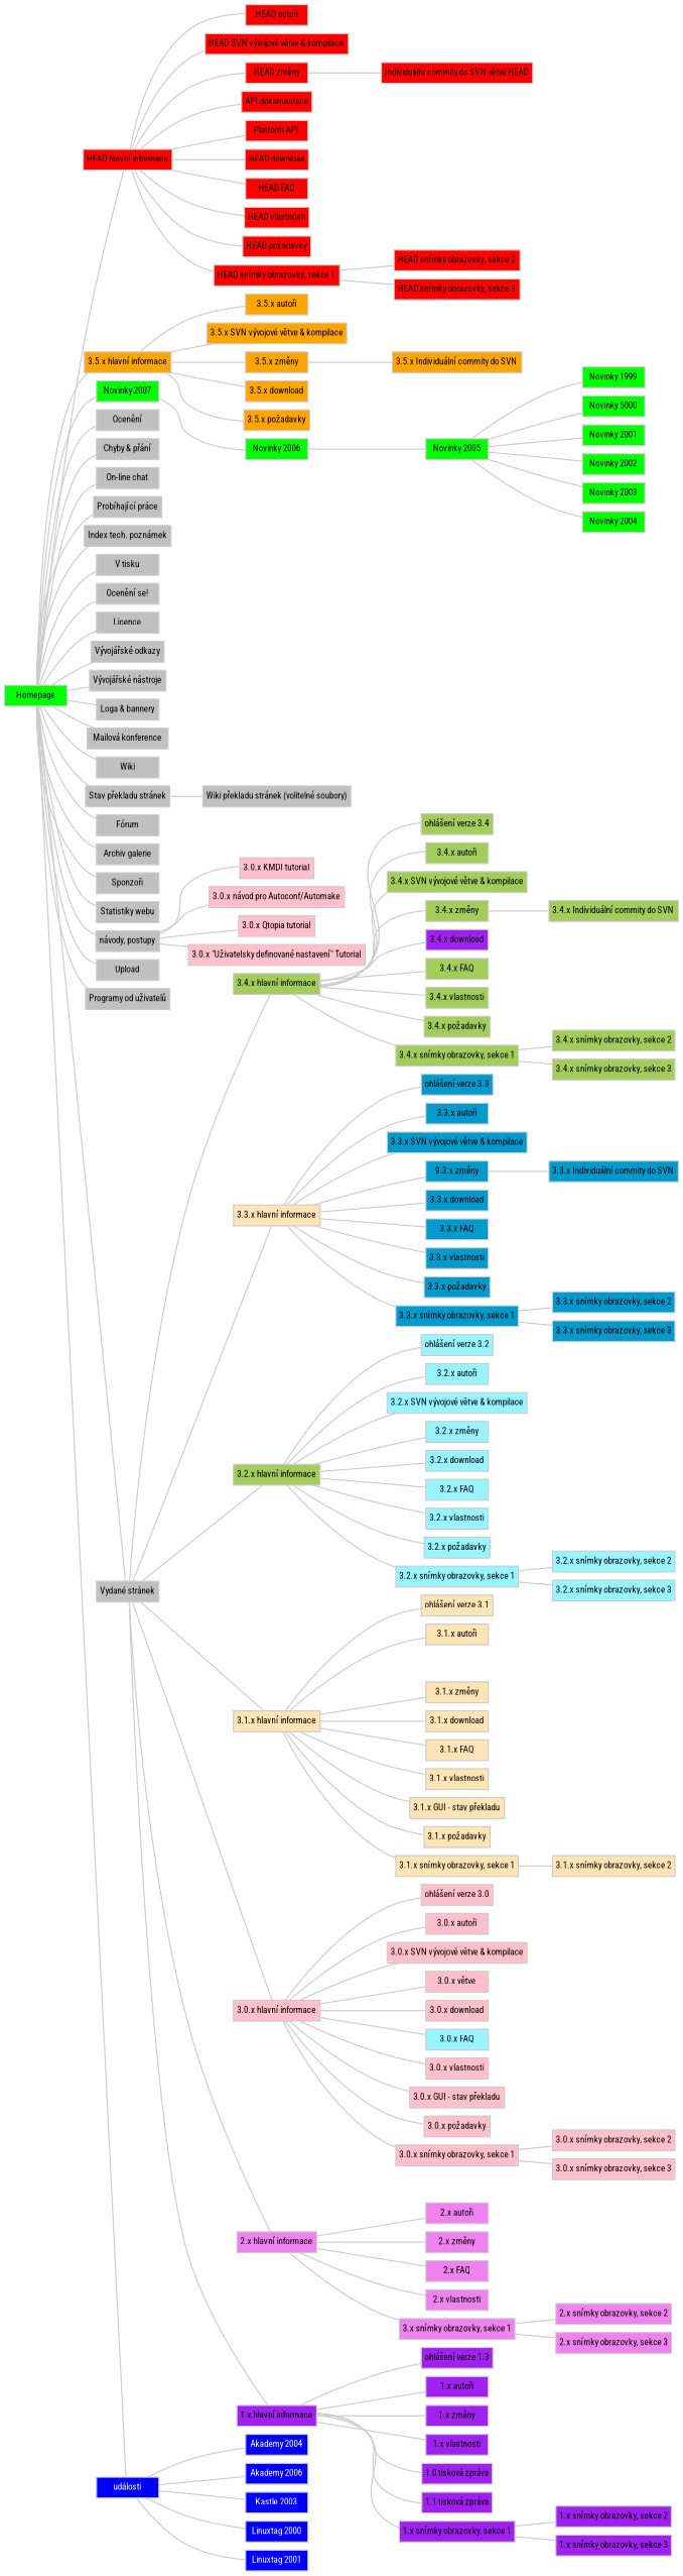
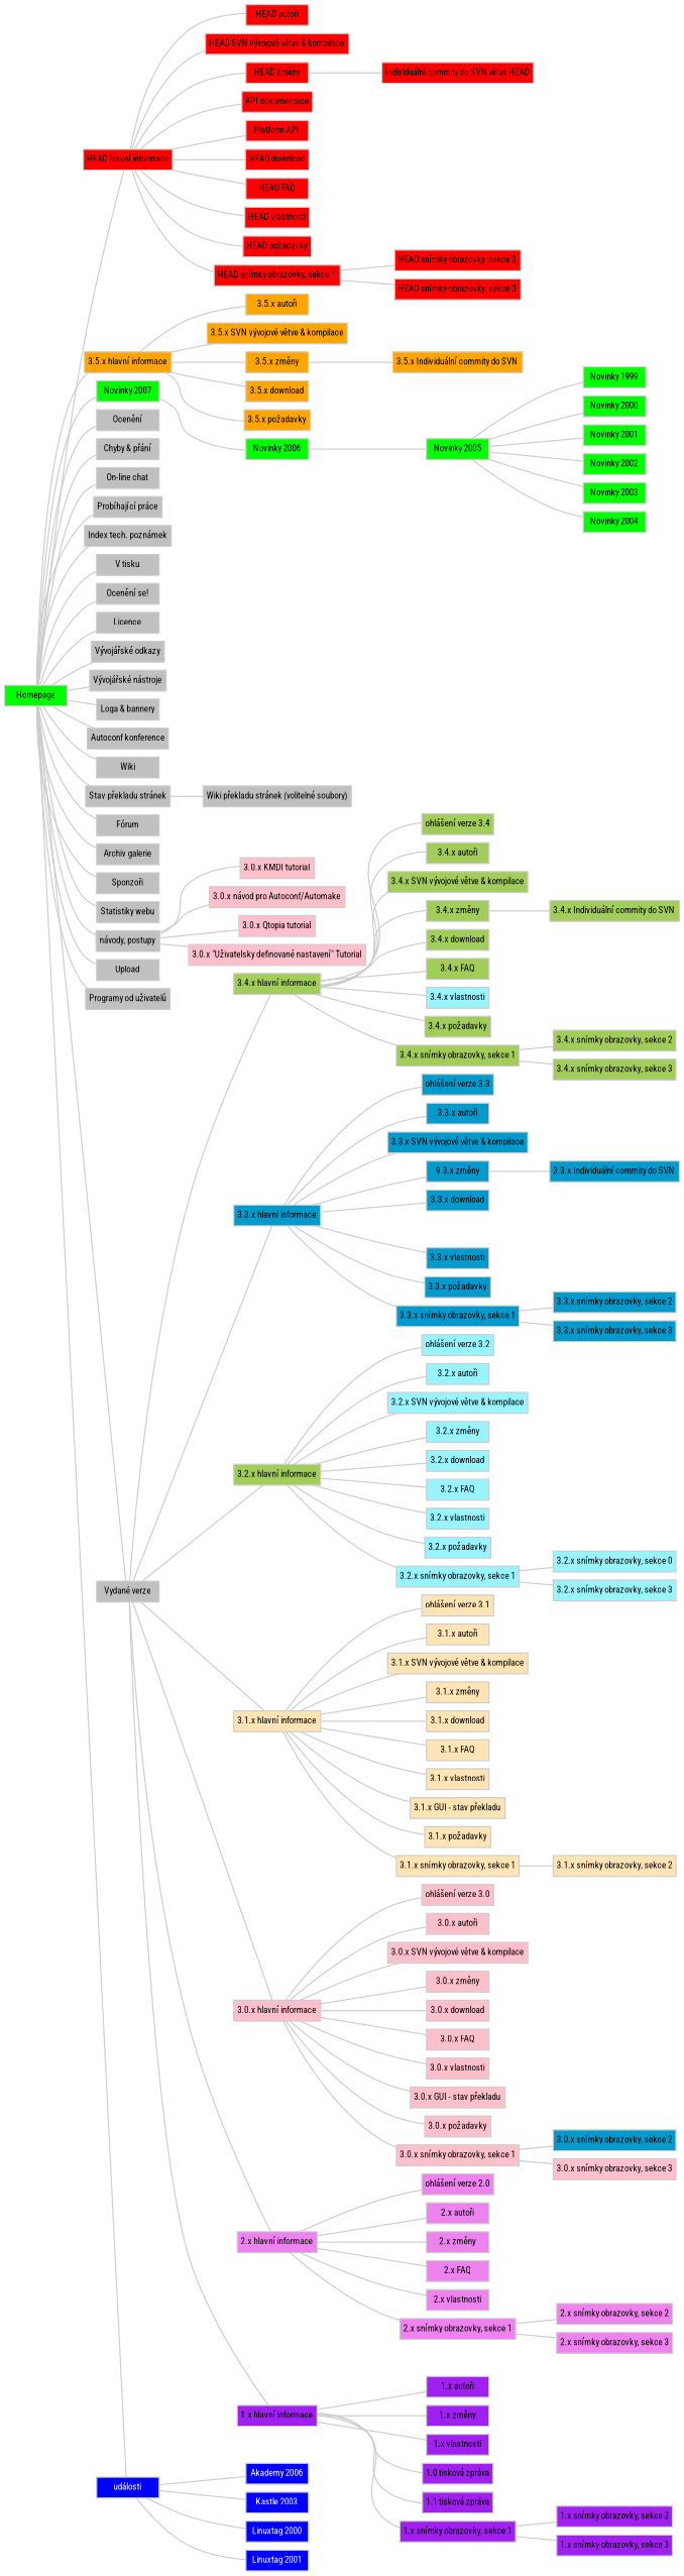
  digraph {
    fontname="Roboto Condensed"
    nodesep=0.1
    rankdir=LR
    ranksep=0.2
    node [color="#cccccc" fillcolor=gray fontname="Roboto Condensed" fontsize=8 margin=0.04 shape=box style=filled]
    edge [arrowhead=none color="#cccccc" fontname="Roboto Condensed"]
    n1 [fillcolor=red height=0.25 label="HEAD autoři"]
    n2 [fillcolor=red height=0.25 label="HEAD hlavní informace"]
    n3 [fillcolor=red height=0.25 label="HEAD SVN vývojové větve &amp; kompilace"]
    n4 [fillcolor=red height=0.25 label="HEAD změny"]
    n5 [fillcolor=red height=0.25 label="API dokumentace"]
    n6 [fillcolor=red height=0.25 label="Platform API"]
    n7 [fillcolor=red height=0.25 label="HEAD download"]
    n8 [fillcolor=red height=0.25 label="HEAD FAQ"]
    n9 [fillcolor=red height=0.25 label="HEAD vlastnosti"]
    n10 [fillcolor=red height=0.25 label="HEAD požadavky"]
    n11 [fillcolor=red height=0.25 label="HEAD snímky obrazovky, sekce 1"]
    n12 [fillcolor=red height=0.25 label="Individuální commity do SVN větve HEAD"]
    n13 [fillcolor=red height=0.25 label="HEAD snímky obrazovky, sekce 2"]
    n14 [fillcolor=red height=0.25 label="HEAD snímky obrazovky, sekce 3"]
    n15 [fillcolor=green height=0.25 label=Homepage]
    n16 [fillcolor=orange height=0.25 label="3.5.x hlavní informace"]
    n17 [fillcolor=green height=0.25 label="Novinky 2007"]
    n18 [height=0.25 label="Ocenění"]
    n19 [height=0.25 label="Chyby &amp; přání"]
    n20 [height=0.25 label="On-line chat"]
    n21 [height=0.25 label="Probíhající práce"]
    n22 [height=0.25 label="Index tech. poznámek"]
    n23 [height=0.25 label="V tisku"]
    n24 [height=0.25 label="Ocenění se!"]
    n25 [height=0.25 label=Licence]
    n26 [height=0.25 label="Vývojářské odkazy"]
    n27 [height=0.25 label="Vývojářské nástroje"]
    n28 [height=0.25 label="Loga &amp; bannery"]
-   n29 [height=0.25 label="Mailová konference"]
+   n29 [height=0.25 label="Autoconf konference"]
    n30 [height=0.25 label=Wiki]
    n31 [height=0.25 label="Stav překladu stránek"]
    n32 [height=0.25 label="Fórum"]
    n33 [height=0.25 label="Archiv galerie"]
    n34 [height=0.25 label="Sponzoři"]
    n35 [height=0.25 label="Statistiky webu"]
    n36 [height=0.25 label="návody, postupy"]
    n37 [height=0.25 label=Upload]
    n38 [height=0.25 label="Programy od uživatelů"]
-   n39 [height=0.25 label="Vydané stránek"]
+   n39 [height=0.25 label="Vydané verze"]
    n40 [fillcolor=blue fontcolor=white height=0.25 label="události"]
    n41 [fillcolor=orange height=0.25 label="3.5.x autoři"]
    n42 [fillcolor=orange height=0.25 label="3.5.x SVN vývojové větve &amp; kompilace"]
    n43 [fillcolor=orange height=0.25 label="3.5.x změny"]
    n44 [fillcolor=orange height=0.25 label="3.5.x download"]
    n45 [fillcolor=orange height=0.25 label="3.5.x požadavky"]
    n46 [fillcolor=green height=0.25 label="Novinky 2006"]
    n47 [height=0.25 label="Wiki překladu stránek (volitelné soubory)"]
    n48 [fillcolor=pink height=0.25 label="3.0.x KMDI tutorial"]
    n49 [fillcolor=pink height=0.25 label="3.0.x návod pro Autoconf/Automake"]
    n50 [fillcolor=pink height=0.25 label="3.0.x Qtopia tutorial"]
    n51 [fillcolor=pink height=0.25 label="3.0.x \"Uživatelsky definované nastavení\" Tutorial"]
    n52 [fillcolor=darkolivegreen3 height=0.25 label="3.4.x hlavní informace"]
-   n53 [fillcolor=moccasin height=0.25 label="3.3.x hlavní informace"]
+   n53 [fillcolor=deepskyblue3 height=0.25 label="3.3.x hlavní informace"]
    n54 [fillcolor=darkolivegreen3 height=0.25 label="3.2.x hlavní informace"]
    n55 [fillcolor=moccasin height=0.25 label="3.1.x hlavní informace"]
    n56 [fillcolor=pink height=0.25 label="3.0.x hlavní informace"]
    n57 [fillcolor=violet height=0.25 label="2.x hlavní informace"]
    n58 [fillcolor=purple height=0.25 label="1.x hlavní informace"]
-   n59 [fillcolor=blue fontcolor=white height=0.25 label="Akademy 2004"]
    n60 [fillcolor=blue fontcolor=white height=0.25 label="Akademy 2006"]
    n61 [fillcolor=blue fontcolor=white height=0.25 label="Kastle 2003"]
    n62 [fillcolor=blue fontcolor=white height=0.25 label="Linuxtag 2000"]
    n63 [fillcolor=blue fontcolor=white height=0.25 label="Linuxtag 2001"]
    n64 [fillcolor=orange height=0.25 label="3.5.x Individuální commity do SVN"]
    n65 [fillcolor=green height=0.25 label="Novinky 1999"]
    n66 [fillcolor=green height=0.25 label="Novinky 2005"]
-   n67 [fillcolor=green height=0.25 label="Novinky 5000"]
+   n67 [fillcolor=green height=0.25 label="Novinky 2000"]
    n68 [fillcolor=green height=0.25 label="Novinky 2001"]
    n69 [fillcolor=green height=0.25 label="Novinky 2002"]
    n70 [fillcolor=green height=0.25 label="Novinky 2003"]
    n71 [fillcolor=green height=0.25 label="Novinky 2004"]
    n72 [fillcolor=darkolivegreen3 height=0.25 label="ohlášení verze 3.4"]
    n73 [fillcolor=darkolivegreen3 height=0.25 label="3.4.x autoři"]
    n74 [fillcolor=darkolivegreen3 height=0.25 label="3.4.x SVN vývojové větve &amp; kompilace"]
    n75 [fillcolor=darkolivegreen3 height=0.25 label="3.4.x změny"]
-   n76 [fillcolor=purple height=0.25 label="3.4.x download"]
+   n76 [fillcolor=darkolivegreen3 height=0.25 label="3.4.x download"]
    n77 [fillcolor=darkolivegreen3 height=0.25 label="3.4.x FAQ"]
-   n78 [fillcolor=darkolivegreen3 height=0.25 label="3.4.x vlastnosti"]
+   n78 [fillcolor=cadetblue1 height=0.25 label="3.4.x vlastnosti"]
    n79 [fillcolor=darkolivegreen3 height=0.25 label="3.4.x požadavky"]
    n80 [fillcolor=darkolivegreen3 height=0.25 label="3.4.x snímky obrazovky, sekce 1"]
    n81 [fillcolor=deepskyblue3 height=0.25 label="ohlášení verze 3.3"]
    n82 [fillcolor=deepskyblue3 height=0.25 label="3.3.x autoři"]
    n83 [fillcolor=deepskyblue3 height=0.25 label="3.3.x SVN vývojové větve &amp; kompilace"]
    n84 [fillcolor=deepskyblue3 height=0.25 label="9.3.x změny"]
    n85 [fillcolor=deepskyblue3 height=0.25 label="3.3.x download"]
-   n86 [fillcolor=deepskyblue3 height=0.25 label="3.3.x FAQ"]
    n87 [fillcolor=deepskyblue3 height=0.25 label="3.3.x vlastnosti"]
    n88 [fillcolor=deepskyblue3 height=0.25 label="3.3.x požadavky"]
    n89 [fillcolor=deepskyblue3 height=0.25 label="3.3.x snímky obrazovky, sekce 1"]
    n90 [fillcolor=cadetblue1 height=0.25 label="ohlášení verze 3.2"]
    n91 [fillcolor=cadetblue1 height=0.25 label="3.2.x autoři"]
    n92 [fillcolor=cadetblue1 height=0.25 label="3.2.x SVN vývojové větve &amp; kompilace"]
    n93 [fillcolor=cadetblue1 height=0.25 label="3.2.x změny"]
    n94 [fillcolor=cadetblue1 height=0.25 label="3.2.x download"]
    n95 [fillcolor=cadetblue1 height=0.25 label="3.2.x FAQ"]
    n96 [fillcolor=cadetblue1 height=0.25 label="3.2.x vlastnosti"]
    n97 [fillcolor=cadetblue1 height=0.25 label="3.2.x požadavky"]
    n98 [fillcolor=cadetblue1 height=0.25 label="3.2.x snímky obrazovky, sekce 1"]
    n99 [fillcolor=moccasin height=0.25 label="ohlášení verze 3.1"]
    n100 [fillcolor=moccasin height=0.25 label="3.1.x autoři"]
+   n101 [fillcolor=moccasin height=0.25 label="3.1.x SVN vývojové větve &amp; kompilace"]
    n102 [fillcolor=moccasin height=0.25 label="3.1.x změny"]
    n103 [fillcolor=moccasin height=0.25 label="3.1.x download"]
    n104 [fillcolor=moccasin height=0.25 label="3.1.x FAQ"]
    n105 [fillcolor=moccasin height=0.25 label="3.1.x vlastnosti"]
    n106 [fillcolor=moccasin height=0.25 label="3.1.x GUI - stav překladu"]
    n107 [fillcolor=moccasin height=0.25 label="3.1.x požadavky"]
    n108 [fillcolor=moccasin height=0.25 label="3.1.x snímky obrazovky, sekce 1"]
    n109 [fillcolor=pink height=0.25 label="ohlášení verze 3.0"]
    n110 [fillcolor=pink height=0.25 label="3.0.x autoři"]
    n111 [fillcolor=pink height=0.25 label="3.0.x SVN vývojové větve &amp; kompilace"]
-   n112 [fillcolor=pink height=0.25 label="3.0.x větve"]
+   n112 [fillcolor=pink height=0.25 label="3.0.x změny"]
    n113 [fillcolor=pink height=0.25 label="3.0.x download"]
-   n114 [fillcolor=cadetblue1 height=0.25 label="3.0.x FAQ"]
+   n114 [fillcolor=pink height=0.25 label="3.0.x FAQ"]
    n115 [fillcolor=pink height=0.25 label="3.0.x vlastnosti"]
    n116 [fillcolor=pink height=0.25 label="3.0.x GUI - stav překladu"]
    n117 [fillcolor=pink height=0.25 label="3.0.x požadavky"]
    n118 [fillcolor=pink height=0.25 label="3.0.x snímky obrazovky, sekce 1"]
+   n119 [fillcolor=violet height=0.25 label="ohlášení verze 2.0"]
    n120 [fillcolor=violet height=0.25 label="2.x autoři"]
    n121 [fillcolor=violet height=0.25 label="2.x změny"]
    n122 [fillcolor=violet height=0.25 label="2.x FAQ"]
    n123 [fillcolor=violet height=0.25 label="2.x vlastnosti"]
-   n124 [fillcolor=violet height=0.25 label="3.x snímky obrazovky, sekce 1"]
-   n125 [fillcolor=purple height=0.25 label="ohlášení verze 1.3"]
+   n124 [fillcolor=violet height=0.25 label="2.x snímky obrazovky, sekce 1"]
    n126 [fillcolor=purple height=0.25 label="1.x autoři"]
    n127 [fillcolor=purple height=0.25 label="1.x změny"]
    n128 [fillcolor=purple height=0.25 label="1.x vlastnosti"]
    n129 [fillcolor=purple height=0.25 label="1.0 tisková zpráva"]
    n130 [fillcolor=purple height=0.25 label="1.1 tisková zpráva"]
    n131 [fillcolor=purple height=0.25 label="1.x snímky obrazovky, sekce 1"]
    n132 [fillcolor=darkolivegreen3 height=0.25 label="3.4.x Individuální commity do SVN"]
    n133 [fillcolor=darkolivegreen3 height=0.25 label="3.4.x snímky obrazovky, sekce 2"]
    n134 [fillcolor=darkolivegreen3 height=0.25 label="3.4.x snímky obrazovky, sekce 3"]
    n135 [fillcolor=deepskyblue3 height=0.25 label="3.3.x Individuální commity do SVN"]
    n136 [fillcolor=deepskyblue3 height=0.25 label="3.3.x snímky obrazovky, sekce 2"]
    n137 [fillcolor=deepskyblue3 height=0.25 label="3.3.x snímky obrazovky, sekce 3"]
-   n138 [fillcolor=cadetblue1 height=0.25 label="3.2.x snímky obrazovky, sekce 2"]
+   n138 [fillcolor=cadetblue1 height=0.25 label="3.2.x snímky obrazovky, sekce 0"]
    n139 [fillcolor=cadetblue1 height=0.25 label="3.2.x snímky obrazovky, sekce 3"]
    n140 [fillcolor=moccasin height=0.25 label="3.1.x snímky obrazovky, sekce 2"]
-   n141 [fillcolor=pink height=0.25 label="3.0.x snímky obrazovky, sekce 2"]
+   n141 [fillcolor=deepskyblue3 height=0.25 label="3.0.x snímky obrazovky, sekce 2"]
    n142 [fillcolor=pink height=0.25 label="3.0.x snímky obrazovky, sekce 3"]
    n143 [fillcolor=violet height=0.25 label="2.x snímky obrazovky, sekce 2"]
    n144 [fillcolor=violet height=0.25 label="2.x snímky obrazovky, sekce 3"]
    n145 [fillcolor=purple height=0.25 label="1.x snímky obrazovky, sekce 2"]
    n146 [fillcolor=purple height=0.25 label="1.x snímky obrazovky, sekce 3"]
    n2 -> n1
    n2 -> n3
    n2 -> n4
    n2 -> n5
    n2 -> n6
    n2 -> n7
    n2 -> n8
    n2 -> n9
    n2 -> n10
    n2 -> n11
    n4 -> n12
    n11 -> n13
    n11 -> n14
    n15 -> n2
    n15 -> n16
    n15 -> n17
    n15 -> n18
    n15 -> n19
    n15 -> n20
    n15 -> n21
    n15 -> n22
    n15 -> n23
    n15 -> n24
    n15 -> n25
    n15 -> n26
    n15 -> n27
    n15 -> n28
    n15 -> n29
    n15 -> n30
    n15 -> n31
    n15 -> n32
    n15 -> n33
    n15 -> n34
    n15 -> n35
    n15 -> n36
    n15 -> n37
    n15 -> n38
    n15 -> n39
    n15 -> n40
    n16 -> n41
    n16 -> n42
    n16 -> n43
    n16 -> n44
    n16 -> n45
    n17 -> n46
    n31 -> n47
    n36 -> n48
    n36 -> n49
    n36 -> n50
    n36 -> n51
    n39 -> n52
    n39 -> n53
    n39 -> n54
    n39 -> n55
    n39 -> n56
    n39 -> n57
    n39 -> n58
-   n40 -> n59
    n40 -> n60
    n40 -> n61
    n40 -> n62
    n40 -> n63
    n43 -> n64
    n46 -> n66
    n52 -> n72
    n52 -> n73
    n52 -> n74
    n52 -> n75
    n52 -> n76
    n52 -> n77
    n52 -> n78
    n52 -> n79
    n52 -> n80
    n53 -> n81
    n53 -> n82
    n53 -> n83
    n53 -> n84
    n53 -> n85
-   n53 -> n86
    n53 -> n87
    n53 -> n88
    n53 -> n89
    n54 -> n90
    n54 -> n91
    n54 -> n92
    n54 -> n93
    n54 -> n94
    n54 -> n95
    n54 -> n96
    n54 -> n97
    n54 -> n98
    n55 -> n99
    n55 -> n100
+   n55 -> n101
    n55 -> n102
    n55 -> n103
    n55 -> n104
    n55 -> n105
    n55 -> n106
    n55 -> n107
    n55 -> n108
    n56 -> n109
    n56 -> n110
    n56 -> n111
    n56 -> n112
    n56 -> n113
    n56 -> n114
    n56 -> n115
    n56 -> n116
    n56 -> n117
    n56 -> n118
+   n57 -> n119
    n57 -> n120
    n57 -> n121
    n57 -> n122
    n57 -> n123
    n57 -> n124
-   n58 -> n125
    n58 -> n126
    n58 -> n127
    n58 -> n128
    n58 -> n129
    n58 -> n130
    n58 -> n131
    n66 -> n65
    n66 -> n67
    n66 -> n68
    n66 -> n69
    n66 -> n70
    n66 -> n71
    n75 -> n132
    n80 -> n133
    n80 -> n134
    n84 -> n135
    n89 -> n136
    n89 -> n137
    n98 -> n138
    n98 -> n139
    n108 -> n140
    n118 -> n141
    n118 -> n142
    n124 -> n143
    n124 -> n144
    n131 -> n145
    n131 -> n146
  }
